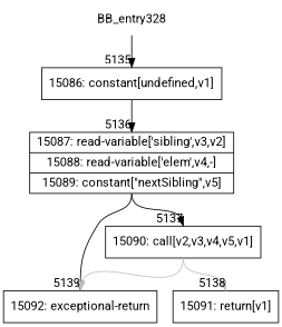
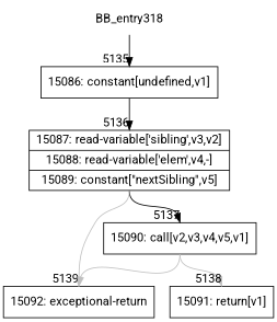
  digraph {
    fontname=Roboto
    rankdir=TD
    node [fontname=Roboto shape=record]
    edge [fontname=Roboto headport=n tailport=s]
-   BB_entry328 [shape=none]
+   BB_entry328 [shape=none label=BB_entry318]
    n2 [label="{15086: constant[undefined,v1]}"]
    n3 [label="{15087: read-variable['sibling',v3,v2]|15088: read-variable['elem',v4,-]|15089: constant[\"nextSibling\",v5]}"]
    n4 [label="{15090: call[v2,v3,v4,v5,v1]}"]
    n5 [label="{15092: exceptional-return}"]
    n6 [label="{15091: return[v1]}"]
    BB_entry328 -> n2 [headlabel="    5135"]
    n2 -> n3 [headlabel="      5136"]
    n3 -> n4 [headlabel="      5137"]
-   n3 -> n5 [color=black headlabel="      5139"]
+   n3 -> n5 [color=gray headlabel="      5139"]
    n4 -> n5 [color=gray]
    n4 -> n6 [color=gray headlabel="      5138"]
  }
